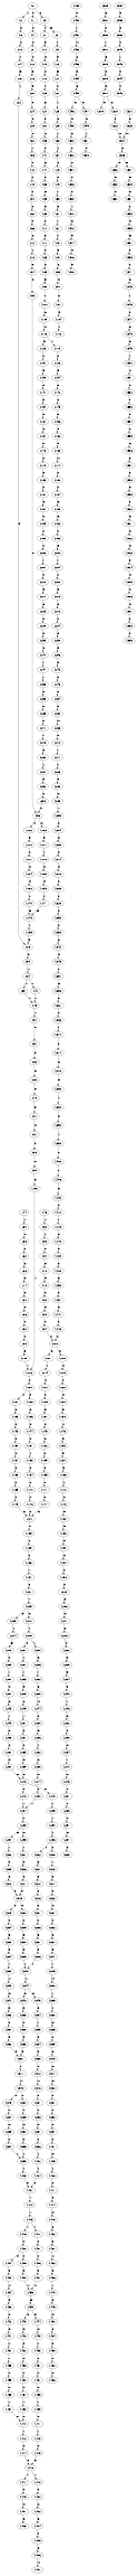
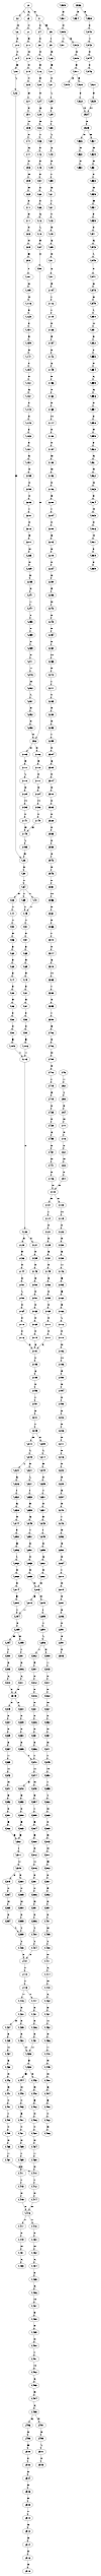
  strict digraph {
    S0
    S1
    S2
    S3
    S4
    S5
    S6
    S7
    S8
    S9
    S10
    S11
    S12
    S13
    S14
    S15
    S16
    S17
    S18
    S19
    S20
    S21
    S22
    S23
    S24
    S25
    S26
    S27
    S28
    S29
    S30
    S31
    S32
    S33
    S34
    S35
    S36
    S37
+   S38
    S39
    S40
    S41
    S42
    S43
    S44
    S45
    S47
    S48
    S49
    S50
    S51
    S46
    S52
    S53
    S54
    S55
    S56
    S57
    S58
    S59
    S60
    S61
    S62
    S63
    S64
    S65
    S66
    S67
    S68
    S69
    S70
    S71
    S72
    S73
    S74
    S75
    S76
    S77
    S78
    S79
    S80
    S81
    S82
    S83
    S84
    S85
    S86
    S87
    S88
    S89
    S90
    S91
    S92
    S93
    S94
    S95
    S96
    S97
    S98
    S99
    S100
    S101
    S102
    S103
    S104
    S105
    S106
    S107
    S108
    S109
    S110
    S111
    S112
    S113
    S114
    S115
    S116
    S117
    S118
    S119
    S120
    S121
    S122
    S123
    S124
    S125
    S126
    S127
    S128
    S129
    S130
    S131
    S132
    S133
    S134
    S135
    S136
    S137
    S138
    S139
    S140
    S141
    S142
    S143
    S144
    S145
    S146
    S147
    S148
    S149
    S150
    S151
    S152
    S153
    S154
    S155
    S156
    S157
    S158
    S159
    S160
    S161
    S162
    S163
    S164
    S165
    S166
    S167
    S168
    S169
    S170
    S171
    S172
    S173
    S174
    S175
    S176
    S177
    S178
    S179
    S180
    S181
    S182
    S183
    S184
    S185
    S186
    S187
    S188
    S189
    S190
    S191
    S192
    S193
    S194
    S195
    S196
    S197
    S198
    S199
    S200
    S201
    S202
    S203
    S204
    S205
    S206
    S207
    S208
    S209
    S210
    S211
    S212
    S213
    S214
    S215
    S216
    S217
    S218
    S219
    S220
    S221
    S222
    S223
    S224
    S225
    S226
    S227
    S228
    S229
    S230
    S231
    S232
    S233
    S234
    S235
    S236
    S237
    S238
    S239
    S240
    S241
    S242
    S243
    S244
    S245
    S246
    S247
    S248
    S249
    S250
    S251
    S252
    S253
    S254
    S255
    S256
    S257
    S258
    S259
    S260
    S261
    S262
    S263
    S264
    S265
    S266
    S267
    S268
    S269
    S270
    S271
    S272
    S273
    S274
    S275
    S276
    S277
    S278
    S279
    S280
    S281
    S282
    S283
    S284
    S285
    S286
    S287
    S288
    S289
    S290
    S291
    S292
    S293
    S294
    S295
    S296
    S297
    S298
    S299
    S300
    S301
    S302
    S308
    S303
    S304
    S305
    S306
    S307
    S309
    S310
    S311
    S312
    S313
    S314
    S315
    S316
    S317
    S318
    S319
    S320
    S321
    S322
    S323
    S324
    S325
    S326
    S327
    S328
    S329
    S330
    S331
    S332
    S333
    S334
    S335
    S336
    S337
    S338
    S339
    S340
    S341
    S342
    S343
    S344
    S345
    S346
    S347
    S348
    S349
    S350
    S351
    S352
    S353
    S354
    S355
    S356
    S357
    S358
    S359
    S360
    S361
    S362
    S363
    S364
    S365
    n367 [label=S866]
    S367
    S368
    S369
    S370
    S371
    S372
    S373
    S374
    S375
    S376
    S377
    S378
    S379
    S380
    S381
    S382
    S383
    S384
    S385
    S386
    S387
    S388
    S389
    S390
    S391
    S392
    S393
    S394
    n396 [label=S595]
    S396
    S397
    S398
    S399
    S400
    S401
    S402
    S403
    S404
    S405
    S406
    S407
    S408
    S409
    S410
    S411
    S412
    S413
    S414
    S415
    S416
    S417
    S418
    S419
    S420
    S421
    S422
    S423
    S424
    S425
    S426
    S427
    S428
    S429
    S430
    S431
    S432
    S433
    S434
    S435
    S436
    S437
    S438
    S439
    S440
    S441
    S442
    S443
    S444
    S445
    S446
    S447
    S448
    S449
    S450
    S451
    S452
    S453
    S454
    S455
    S456
    S457
    S458
    S459
    S460
    S461
    S462
    S463
    S464
    S465
    S466
    S467
    S468
    S469
    S470
    S471
    S472
    S473
    S474
    S475
    S476
    S477
    S478
    S479
    S480
    S481
    S482
    S483
    S484
    S485
    S486
    S487
+   S488
    S489
    S490
    S491
    S492
    S493
    S494
    S495
    S496
    S497
    S498
    S499
    S500
    S501
    S502
    S503
    S504
    S506
    S505
    S507
    S508
    S509
    S510
    S511
    S512
    S513
    S514
    S515
    S516
    S517
    S518
    S519
    S520
    S522
    S521
    S523
    S524
    S525
    S526
    S527
    S528
    S529
    S530
    S531
    S533
    S535
    S534
    S536
    S537
    S538
    S539
    S540
    S541
    S542
    S543
    S544
    S545
    S546
    S547
    S548
    S549
    S550
    S551
    S552
    S553
    S554
    S555
    S556
    S557
    S558
    S559
    S560
    S561
    S562
    S563
    S564
    S565
    S566
    S567
    S568
    S569
    S0 -> S1 [label=L]
    S0 -> S2 [label=S]
    S0 -> S3 [label=C]
    S1 -> S4 [label=L]
    S1 -> S5 [label=H]
    S2 -> S6 [label=K]
    S3 -> S7 [label=Y]
    S4 -> S8 [label=L]
    S5 -> S9 [label=I]
    S6 -> S10 [label=L]
    S7 -> S11 [label=R]
    S8 -> S12 [label=A]
    S9 -> S13 [label=R]
    S10 -> S14 [label=Y]
    S11 -> S15 [label=K]
    S12 -> S16 [label=R]
    S13 -> S17 [label=E]
    S14 -> S18 [label=H]
    S15 -> S19 [label=A]
    S16 -> S20 [label=R]
    S17 -> S21 [label=L]
    S18 -> S22 [label=S]
    S19 -> S23 [label=Y]
    S20 -> S24 [label=A]
    S21 -> S25 [label=S]
    S22 -> S26 [label=E]
    S23 -> S27 [label=E]
    S24 -> S28 [label=G]
    S25 -> S29 [label=P]
    S26 -> S30 [label=D]
    S27 -> S31 [label=T]
    S28 -> S32 [label=Q]
    S29 -> S33 [label=V]
    S30 -> S34 [label=V]
    S31 -> S35 [label=W]
    S32 -> S36 [label=V]
    S33 -> S37 [label=S]
+   S34 -> S38 [label=L]
    S34 -> S39 [label=V]
    S34 -> S40 [label=I]
    S35 -> S41 [label=T]
    S36 -> S42 [label=L]
    S37 -> S43 [label=G]
+   S38 -> S44 [label=V]
    S39 -> S45 [label=V]
    S40 -> S45 [label=V]
    S41 -> S47 [label=G]
    S42 -> S48 [label=P]
    S43 -> S49 [label=D]
    S44 -> S50 [label=V]
    S45 -> S51 [label=V]
    S47 -> S53 [label=F]
    S48 -> S54 [label=L]
    S49 -> S55 [label=I]
    S50 -> S56 [label=Q]
    S51 -> S57 [label=A]
    S46 -> S52 [label=V]
    S52 -> S58 [label=S]
    S53 -> S59 [label=K]
    S54 -> S60 [label=L]
    S55 -> S61 [label=R]
    S56 -> S62 [label=F]
    S57 -> S63 [label=F]
    S58 -> S64 [label=F]
    S59 -> S65 [label=Q]
    S60 -> S66 [label=L]
    S61 -> S67 [label=I]
    S62 -> S68 [label=R]
    S63 -> S69 [label=N]
    S64 -> S70 [label=N]
    S65 -> S71 [label=P]
    S66 -> S72 [label=C]
    S67 -> S73 [label=Y]
    S68 -> S74 [label=R]
    S69 -> S75 [label=Q]
    S70 -> S76 [label=Q]
    S71 -> S77 [label=F]
    S72 -> S78 [label=S]
    S73 -> S79 [label=R]
    S74 -> S80 [label=R]
    S75 -> S81 [label=R]
    S76 -> S82 [label=T]
    S77 -> S83 [label=L]
    S78 -> S84 [label=R]
    S79 -> S85 [label=G]
    S80 -> S86 [label=Q]
    S81 -> S87 [label=N]
    S82 -> S88 [label=N]
    S83 -> S89 [label=A]
    S84 -> S90 [label=T]
    S85 -> S91 [label=K]
    S86 -> S92 [label=L]
    S87 -> S93 [label=L]
    S88 -> S94 [label=L]
    S89 -> S95 [label=E]
    S90 -> S96 [label=A]
    S91 -> S97 [label=C]
    S92 -> S98 [label=A]
    S93 -> S99 [label=A]
    S94 -> S100 [label=A]
    S95 -> S101 [label=I]
    S96 -> S102 [label=T]
    S96 -> S103 [label=N]
    S97 -> S104 [label=E]
    S98 -> S105 [label=E]
    S99 -> S106 [label=E]
    S100 -> S107 [label=D]
    S100 -> S108 [label=R]
    S101 -> S109 [label=Q]
    S102 -> S110 [label=R]
    S103 -> S111 [label=R]
    S104 -> S112 [label=I]
    S105 -> S113 [label=V]
    S106 -> S113 [label=V]
    S107 -> S114 [label=I]
    S108 -> S115 [label=M]
    S109 -> S116 [label=M]
    S110 -> S117 [label=T]
    S111 -> S118 [label=S]
-   S116 -> S119 [label=V]
+   S112 -> S119 [label=V]
    S113 -> S120 [label=L]
    S114 -> S121 [label=L]
    S115 -> S122 [label=L]
    S116 -> S123 [label=F]
    S117 -> S124 [label=K]
    S118 -> S125 [label=K]
    S119 -> S126 [label=A]
    S120 -> S127 [label=L]
    S120 -> S128 [label=P]
    S121 -> S129 [label=T]
    S122 -> S130 [label=K]
    S123 -> S131 [label=L]
    S124 -> S132 [label=M]
    S125 -> S133 [label=M]
    S126 -> S134 [label=E]
    S127 -> S135 [label=T]
    S128 -> S136 [label=R]
    S129 -> S137 [label=E]
    S130 -> S138 [label=E]
    S131 -> S139 [label=E]
    S132 -> S140 [label=Y]
    S133 -> S141 [label=Y]
    S134 -> S142 [label=T]
    S135 -> S143 [label=A]
    S136 -> S144 [label=A]
    S137 -> S145 [label=A]
    S138 -> S146 [label=W]
    S139 -> S147 [label=E]
    S140 -> S148 [label=H]
    S141 -> S148 [label=H]
    S142 -> S149 [label=C]
    S143 -> S150 [label=D]
    S144 -> S151 [label=D]
    S145 -> S152 [label=D]
    S146 -> S153 [label=E]
    S147 -> S154 [label=P]
    S148 -> S155 [label=S]
    S149 -> S156 [label=A]
    S150 -> S157 [label=A]
    S151 -> S158 [label=S]
    S152 -> S159 [label=T]
    S153 -> S160 [label=E]
    S154 -> S161 [label=R]
    S155 -> S26 [label=E]
    S156 -> S162 [label=Q]
    S157 -> S163 [label=T]
    S158 -> S164 [label=T]
    S159 -> S165 [label=T]
    S160 -> S166 [label=F]
    S161 -> S167 [label=G]
    S162 -> S168 [label=L]
    S163 -> S169 [label=L]
    S164 -> S170 [label=L]
    S165 -> S171 [label=L]
    S166 -> S172 [label=S]
    S167 -> S173 [label=L]
    S168 -> S174 [label=M]
    S169 -> S175 [label=L]
    S170 -> S176 [label=L]
    S171 -> S177 [label=L]
    S172 -> S178 [label=A]
    S173 -> S179 [label=A]
    S174 -> S180 [label=T]
    S175 -> S181 [label=G]
    S176 -> S181 [label=G]
    S177 -> S181 [label=G]
    S178 -> S182 [label=N]
    S179 -> S183 [label=P]
    S180 -> S184 [label=L]
    S181 -> S185 [label=Y]
    S182 -> S186 [label=M]
    S183 -> S187 [label=T]
    S184 -> S188 [label=H]
    S185 -> S189 [label=G]
    S186 -> S190 [label=E]
    S187 -> S191 [label=G]
    S188 -> S192 [label=H]
    S189 -> S193 [label=L]
    S190 -> S194 [label=K]
    S191 -> S195 [label=T]
    S192 -> S196 [label=A]
    S193 -> S197 [label=V]
    S194 -> S198 [label=A]
    S195 -> S199 [label=L]
    S196 -> S200 [label=F]
    S197 -> S201 [label=T]
    S198 -> S202 [label=A]
    S199 -> S203 [label=L]
    S200 -> S204 [label=V]
    S201 -> S205 [label=V]
    S202 -> S206 [label=E]
    S203 -> S207 [label=I]
    S204 -> S208 [label=L]
    S205 -> S209 [label=R]
    S205 -> S210 [label=K]
    S206 -> S211 [label=K]
    S207 -> S212 [label=A]
    S208 -> S213 [label=F]
    S209 -> S214 [label=S]
    S210 -> S215 [label=S]
    S211 -> S216 [label=P]
    S212 -> S217 [label=R]
    S213 -> S218 [label=K]
    S214 -> S219 [label=E]
    S215 -> S220 [label=S]
    S215 -> S221 [label=T]
    S216 -> S222 [label=L]
    S217 -> S223 [label=K]
    S218 -> S224 [label=L]
    S219 -> S225 [label=T]
    S220 -> S226 [label=G]
    S221 -> S227 [label=S]
    S222 -> S228 [label=D]
    S223 -> S229 [label=A]
    S224 -> S230 [label=K]
    S225 -> S231 [label=V]
    S226 -> S232 [label=I]
    S227 -> S233 [label=I]
    S228 -> S234 [label=F]
    S229 -> S235 [label=K]
    S230 -> S236 [label=E]
    S231 -> S237 [label=A]
    S232 -> S238 [label=G]
    S233 -> S239 [label=R]
    S234 -> S240 [label=P]
    S235 -> S241 [label=Q]
    S236 -> S242 [label=N]
    S237 -> S243 [label=R]
    S238 -> S244 [label=M]
    S239 -> S245 [label=G]
    S240 -> S246 [label=I]
    S241 -> S247 [label=V]
    S242 -> S248 [label=E]
    S243 -> S249 [label=I]
    S244 -> S250 [label=T]
    S245 -> S251 [label=V]
    S246 -> S252 [label=R]
    S247 -> S253 [label=I]
    S248 -> S254 [label=L]
    S249 -> S255 [label=D]
    S250 -> S256 [label=H]
    S251 -> S257 [label=D]
    S252 -> S258 [label=Q]
    S253 -> S259 [label=P]
    S254 -> S260 [label=L]
    S255 -> S261 [label=G]
    S256 -> S262 [label=S]
    S257 -> S263 [label=T]
    S258 -> S264 [label=K]
    S259 -> S265 [label=L]
    S260 -> S266 [label=M]
    S261 -> S267 [label=K]
    S262 -> S268 [label=K]
    S263 -> S269 [label=K]
    S264 -> S270 [label=I]
    S265 -> S271 [label=L]
    S266 -> S272 [label=K]
    S267 -> S273 [label=N]
    S268 -> S274 [label=N]
    S269 -> S273 [label=N]
    S270 -> S275 [label=K]
    S271 -> S276 [label=V]
    S272 -> S277 [label=I]
    S273 -> S278 [label=E]
    S273 -> S279 [label=Q]
    S274 -> S280 [label=E]
    S275 -> S281 [label=P]
    S276 -> S282 [label=K]
    S277 -> S283 [label=Y]
    S278 -> S284 [label=V]
    S279 -> S285 [label=I]
    S280 -> S284 [label=V]
    S281 -> S286 [label=P]
    S282 -> S287 [label=S]
    S283 -> S288 [label=D]
    S284 -> S289 [label=L]
    S285 -> S290 [label=V]
    S286 -> S291 [label=L]
    S287 -> S292 [label=R]
    S288 -> S293 [label=K]
    S289 -> S294 [label=H]
    S289 -> S295 [label=N]
    S290 -> S296 [label=S]
    S291 -> S297 [label=Q]
    S292 -> S298 [label=T]
    S293 -> S299 [label=V]
    S294 -> S300 [label=I]
    S295 -> S301 [label=I]
    S296 -> S302 [label=I]
    S296 -> S308 [label=L]
    S297 -> S303 [label=T]
    S298 -> S96 [label=A]
    S299 -> S304 [label=A]
    S300 -> S305 [label=D]
    S301 -> S306 [label=D]
    S302 -> S307 [label=E]
    S308 -> S313 [label=V]
    S304 -> S309 [label=G]
    S305 -> S310 [label=G]
    S306 -> S311 [label=G]
    S307 -> S312 [label=E]
    S309 -> S314 [label=A]
    S310 -> S315 [label=P]
    S311 -> S315 [label=P]
    S312 -> S316 [label=P]
    S313 -> S317 [label=E]
    S314 -> S318 [label=K]
    S315 -> S319 [label=L]
    S315 -> S320 [label=Q]
    S316 -> S321 [label=D]
    S317 -> S322 [label=D]
    S318 -> S323 [label=A]
    S319 -> S324 [label=L]
    S320 -> S325 [label=L]
    S321 -> S326 [label=L]
    S322 -> S327 [label=K]
    S323 -> S328 [label=L]
    S324 -> S329 [label=E]
    S325 -> S330 [label=E]
    S326 -> S331 [label=E]
    S327 -> S332 [label=L]
    S328 -> S333 [label=A]
    S329 -> S334 [label=P]
    S330 -> S335 [label=P]
    S331 -> S336 [label=P]
    S332 -> S337 [label=R]
    S333 -> S338 [label=T]
    S334 -> S339 [label=V]
    S335 -> S340 [label=I]
    S336 -> S340 [label=I]
    S337 -> S341 [label=R]
    S338 -> S342 [label=Q]
    S339 -> S343 [label=W]
    S340 -> S344 [label=W]
    S341 -> S345 [label=I]
    S342 -> S346 [label=K]
    S343 -> S347 [label=K]
    S344 -> S348 [label=R]
    S344 -> S349 [label=K]
    S345 -> S350 [label=M]
    S346 -> S351 [label=Y]
    S347 -> S352 [label=E]
    S348 -> S353 [label=E]
    S349 -> S354 [label=E]
    S350 -> S355 [label=I]
    S351 -> S356 [label=M]
    S352 -> S357 [label=L]
    S353 -> S358 [label=L]
    S354 -> S359 [label=I]
    S355 -> S360 [label=S]
    S356 -> S361 [label=R]
    S357 -> S362 [label=E]
    S358 -> S363 [label=E]
    S359 -> S364 [label=E]
    S360 -> S365 [label=N]
    S361 -> n367 [label=T]
    S362 -> S367 [label=E]
    S363 -> S367 [label=E]
    S364 -> S368 [label=E]
    S365 -> S369 [label=L]
    n367 -> S370 [label=I]
    S367 -> S371 [label=I]
    S368 -> S372 [label=T]
    S369 -> S373 [label=R]
    S370 -> S374 [label=L]
    S371 -> S375 [label=W]
    S372 -> S376 [label=W]
    S373 -> S377 [label=K]
    S374 -> S378 [label=G]
    S375 -> S379 [label=L]
    S375 -> S380 [label=P]
    S376 -> S381 [label=P]
    S377 -> S382 [label=H]
    S378 -> S383 [label=M]
    S379 -> S384 [label=Y]
    S380 -> S385 [label=Y]
    S381 -> S386 [label=Y]
    S382 -> S387 [label=L]
    S383 -> S388 [label=V]
    S384 -> S389 [label=K]
    S385 -> S390 [label=K]
    S386 -> S391 [label=R]
    S387 -> S392 [label=E]
    S388 -> S393 [label=Q]
    S389 -> S394 [label=L]
    S390 -> n396 [label=L]
    S391 -> S396 [label=L]
    S392 -> S397 [label=D]
    S393 -> S398 [label=V]
    S394 -> S399 [label=S]
    n396 -> S399 [label=S]
    S396 -> S400 [label=S]
    S397 -> S401 [label=L]
    S398 -> S402 [label=F]
    S399 -> S403 [label=S]
    S400 -> S404 [label=S]
    S401 -> S405 [label=N]
    S402 -> S406 [label=P]
    S403 -> S407 [label=P]
    S404 -> S407 [label=P]
    S405 -> S408 [label=S]
    S406 -> S409 [label=N]
    S407 -> S410 [label=V]
    S408 -> S411 [label=A]
    S409 -> S412 [label=D]
    S410 -> S413 [label=V]
    S411 -> S414 [label=G]
    S412 -> S415 [label=I]
    S413 -> S416 [label=V]
    S413 -> S417 [label=I]
    S414 -> S418 [label=K]
    S415 -> S419 [label=E]
    S416 -> S420 [label=L]
    S417 -> S421 [label=L]
    S418 -> S422 [label=C]
    S419 -> S423 [label=A]
    S420 -> S424 [label=M]
    S420 -> S425 [label=L]
    S421 -> S426 [label=L]
    S422 -> S427 [label=D]
    S423 -> S428 [label=A]
    S424 -> S429 [label=P]
    S425 -> S430 [label=P]
    S426 -> S431 [label=P]
    S427 -> S432 [label=W]
    S428 -> S433 [label=G]
    S429 -> S434 [label=W]
    S430 -> S435 [label=W]
    S431 -> S435 [label=W]
    S432 -> S436 [label=Q]
    S433 -> S437 [label=T]
    S434 -> S438 [label=E]
    S435 -> S439 [label=E]
    S436 -> S440 [label=V]
    S437 -> S441 [label=N]
    S438 -> S442 [label=A]
    S439 -> S443 [label=K]
    S439 -> S444 [label=E]
    S440 -> S445 [label=R]
    S441 -> S446 [label=L]
    S442 -> S447 [label=R]
    S443 -> S448 [label=R]
    S444 -> S449 [label=K]
    S445 -> S450 [label=K]
    S446 -> S100 [label=A]
    S447 -> S451 [label=Y]
    S448 -> S452 [label=F]
    S449 -> S453 [label=Y]
    S450 -> S454 [label=G]
    S451 -> S455 [label=I]
    S452 -> S456 [label=A]
    S453 -> S457 [label=F]
    S454 -> S458 [label=F]
    S455 -> S459 [label=Y]
    S456 -> S460 [label=Y]
    S457 -> S461 [label=Y]
    S458 -> S462 [label=Y]
    S459 -> S463 [label=A]
    S460 -> S464 [label=A]
    S461 -> S465 [label=A]
    S462 -> S466 [label=R]
    S463 -> S467 [label=V]
    S464 -> S468 [label=V]
    S465 -> S469 [label=I]
    S467 -> S470 [label=A]
    S468 -> S470 [label=A]
    S469 -> S471 [label=A]
    S470 -> S472 [label=I]
    S471 -> S473 [label=I]
    S472 -> S474 [label=A]
    S473 -> S475 [label=A]
    S474 -> S476 [label=Q]
    S475 -> S476 [label=Q]
    S476 -> S477 [label=I]
    S476 -> S478 [label=V]
    S477 -> S479 [label=T]
    S478 -> S480 [label=T]
    S479 -> S481 [label=K]
    S480 -> S482 [label=K]
    S481 -> S483 [label=G]
    S482 -> S484 [label=G]
    S484 -> S485 [label=L]
    S485 -> S486 [label=G]
    S486 -> S487 [label=M]
+   S487 -> S488 [label=E]
+   S488 -> S489 [label=D]
    S489 -> S490 [label=A]
    S490 -> S491 [label=I]
    S491 -> S492 [label=M]
    S492 -> S493 [label=C]
    S493 -> S494 [label=R]
    S494 -> S495 [label=G]
    S495 -> S496 [label=G]
    S495 -> S497 [label=N]
    S496 -> S498 [label=K]
    S497 -> S499 [label=K]
    S498 -> S500 [label=E]
    S499 -> S501 [label=S]
    S500 -> S502 [label=L]
    S501 -> S503 [label=L]
    S502 -> S504 [label=A]
    S504 -> S506 [label=F]
    S506 -> S508 [label=R]
    S505 -> S507 [label=F]
    S507 -> S509 [label=A]
    S508 -> S510 [label=V]
    S509 -> S511 [label=V]
    S510 -> S512 [label=G]
-   S511 -> S513 [label=G]
+   S509 -> S513 [label=G]
    S512 -> S514 [label=Q]
    S513 -> S515 [label=K]
    S514 -> S516 [label=K]
    S515 -> S517 [label=R]
    S516 -> S518 [label=Q]
    S517 -> S519 [label=Q]
    S517 -> S520 [label=F]
    S520 -> S522 [label=P]
    S522 -> S524 [label=M]
    S521 -> S523 [label=P]
    S523 -> S524 [label=M]
    S524 -> S525 [label=L]
    S525 -> S526 [label=R]
    S525 -> S527 [label=H]
    S526 -> S528 [label=Q]
    S527 -> S529 [label=K]
    S528 -> S530 [label=R]
    S529 -> S531 [label=Q]
    S531 -> S533 [label=L]
    S533 -> S535 [label=K]
    S535 -> S537 [label=H]
-   S534 -> S536 [label=D]
+   S536 -> S534 [label=D]
    S536 -> S538 [label=P]
    S537 -> S539 [label=P]
    S538 -> S540 [label=L]
    S539 -> S541 [label=L]
    S540 -> S542 [label=V]
    S541 -> S543 [label=G]
    S542 -> S544 [label=A]
    S543 -> S545 [label=S]
    S544 -> S546 [label=L]
    S545 -> S547 [label=L]
    S547 -> S548 [label=Q]
    S548 -> S549 [label=Q]
    S549 -> S550 [label=S]
    S550 -> S551 [label=W]
    S551 -> S552 [label=R]
    S552 -> S553 [label=P]
    S553 -> S554 [label=D]
    S554 -> S555 [label=C]
    S555 -> S556 [label=G]
    S556 -> S557 [label=F]
    S557 -> S558 [label=T]
    S558 -> S559 [label=Q]
    S559 -> S560 [label=P]
    S560 -> S561 [label=G]
    S561 -> S562 [label=N]
    S562 -> S563 [label=K]
    S563 -> S564 [label=D]
    S564 -> S565 [label=M]
    S565 -> S566 [label=A]
    S566 -> S567 [label=M]
    S567 -> S568 [label=P]
    S568 -> S569 [label=L]
  }
